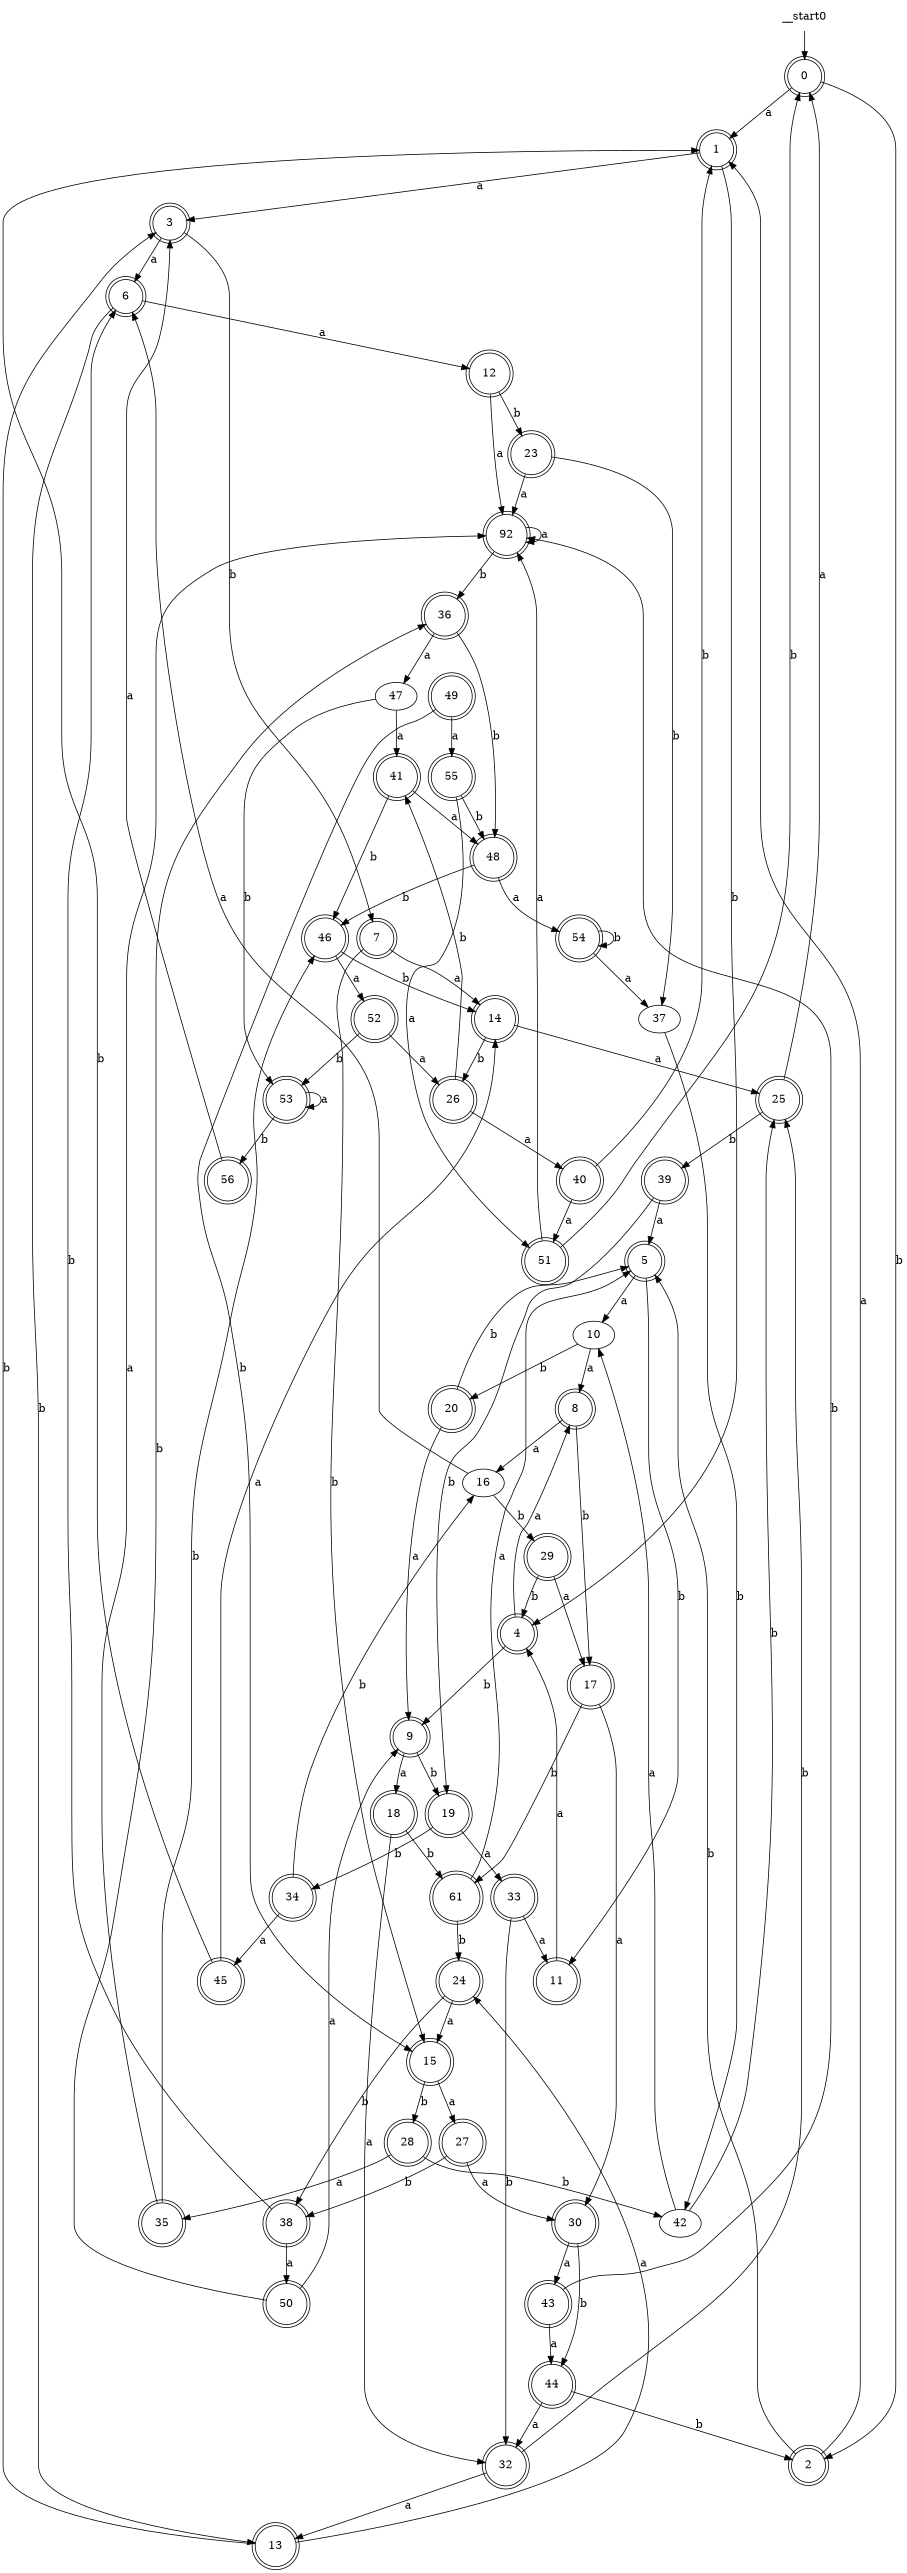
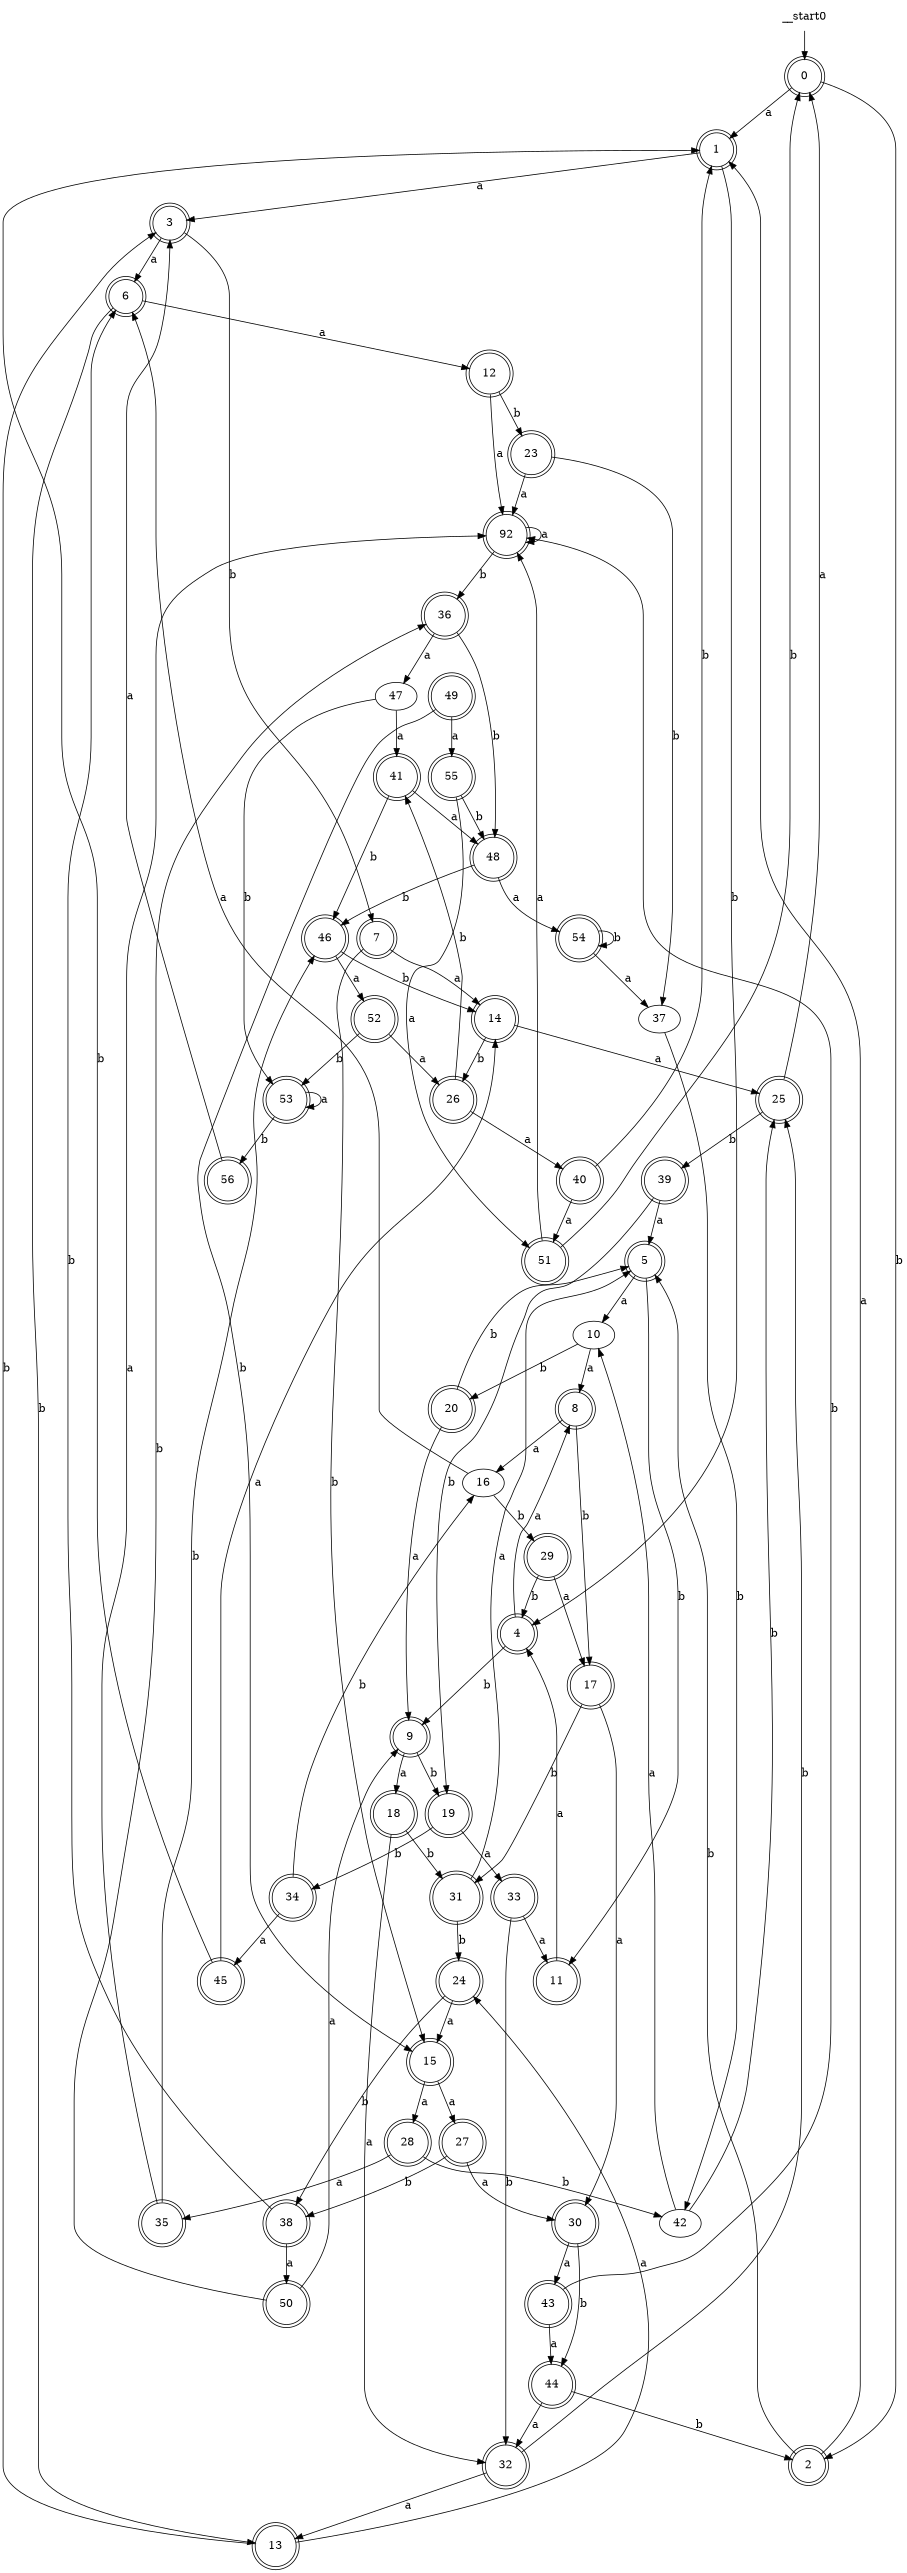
  digraph {
    node [shape=doublecircle]
    __start0 [shape=none]
    0
    1
    2
    3
    4
    5
    6
    7
    8
    9
    10 [shape=""]
    11
    12
    13
    14
    15
    16 [shape=""]
    17
    18
    19
    20
    n23 [label=92]
    23
    24
    25
    26
    27
    28
    29
    30
-   31 [label=61]
+   31
    32
    33
    34
    36
    37 [shape=""]
    38
    39
    40
    41
    35
    42 [shape=""]
    43
    44
    45
    46
    47 [shape=""]
    48
    50
    51
    52
    53
    54
    49
    55
    56
    __start0 -> 0
    0 -> 1 [label=a]
    0 -> 2 [label=b]
    1 -> 3 [label=a]
    1 -> 4 [label=b]
    2 -> 1 [label=a]
    2 -> 5 [label=b]
    3 -> 6 [label=a]
    3 -> 7 [label=b]
    4 -> 8 [label=a]
    4 -> 9 [label=b]
    5 -> 10 [label=a]
    5 -> 11 [label=b]
    6 -> 12 [label=a]
    6 -> 13 [label=b]
    7 -> 14 [label=a]
    7 -> 15 [label=b]
    8 -> 16 [label=a]
    8 -> 17 [label=b]
    9 -> 18 [label=a]
    9 -> 19 [label=b]
    10 -> 8 [label=a]
    10 -> 20 [label=b]
    11 -> 4 [label=a]
    12 -> n23 [label=a]
    12 -> 23 [label=b]
    13 -> 3 [label=b]
    13 -> 24 [label=a]
    14 -> 25 [label=a]
    14 -> 26 [label=b]
    15 -> 27 [label=a]
-   15 -> 28 [label=b]
+   15 -> 28 [label=a]
    16 -> 6 [label=a]
    16 -> 29 [label=b]
    17 -> 30 [label=a]
    17 -> 31 [label=b]
    18 -> 31 [label=b]
    18 -> 32 [label=a]
    19 -> 33 [label=a]
    19 -> 34 [label=b]
    20 -> 5 [label=b]
    20 -> 9 [label=a]
    n23 -> n23 [label=a]
    n23 -> 36 [label=b]
    23 -> n23 [label=a]
    23 -> 37 [label=b]
    24 -> 15 [label=a]
    24 -> 38 [label=b]
    25 -> 0 [label=a]
    25 -> 39 [label=b]
    26 -> 40 [label=a]
    26 -> 41 [label=b]
    27 -> 30 [label=a]
    27 -> 38 [label=b]
    28 -> 35 [label=a]
    28 -> 42 [label=b]
    29 -> 4 [label=b]
    29 -> 17 [label=a]
    30 -> 43 [label=a]
    30 -> 44 [label=b]
    31 -> 5 [label=a]
    31 -> 24 [label=b]
    32 -> 13 [label=a]
    32 -> 25 [label=b]
    33 -> 11 [label=a]
    33 -> 32 [label=b]
    34 -> 16 [label=b]
    34 -> 45 [label=a]
    36 -> 47 [label=a]
    36 -> 48 [label=b]
    37 -> 42 [label=b]
    38 -> 6 [label=b]
    38 -> 50 [label=a]
    39 -> 5 [label=a]
    39 -> 19 [label=b]
    40 -> 1 [label=b]
    40 -> 51 [label=a]
    41 -> 46 [label=b]
    41 -> 48 [label=a]
    35 -> n23 [label=a]
    35 -> 46 [label=b]
    42 -> 10 [label=a]
    42 -> 25 [label=b]
    43 -> n23 [label=b]
    43 -> 44 [label=a]
    44 -> 2 [label=b]
    44 -> 32 [label=a]
    45 -> 1 [label=b]
    45 -> 14 [label=a]
    46 -> 14 [label=b]
    46 -> 52 [label=a]
    47 -> 41 [label=a]
    47 -> 53 [label=b]
    48 -> 46 [label=b]
    48 -> 54 [label=a]
    50 -> 9 [label=a]
    50 -> 36 [label=b]
    51 -> 0 [label=b]
    51 -> n23 [label=a]
    52 -> 26 [label=a]
    52 -> 53 [label=b]
    53 -> 53 [label=a]
    53 -> 56 [label=b]
    54 -> 37 [label=a]
    54 -> 54 [label=b]
    49 -> 15 [label=b]
    49 -> 55 [label=a]
    55 -> 48 [label=b]
    55 -> 51 [label=a]
    56 -> 3 [label=a]
  }
